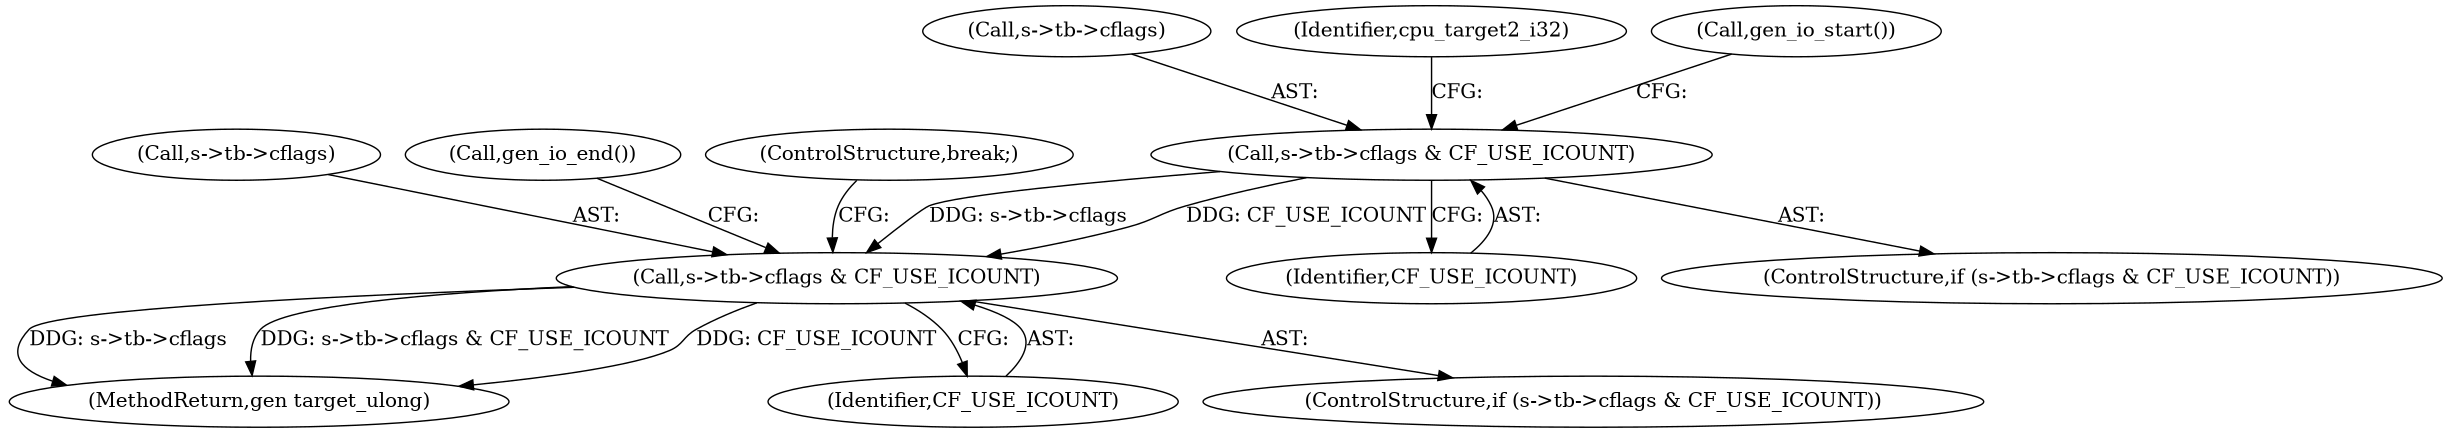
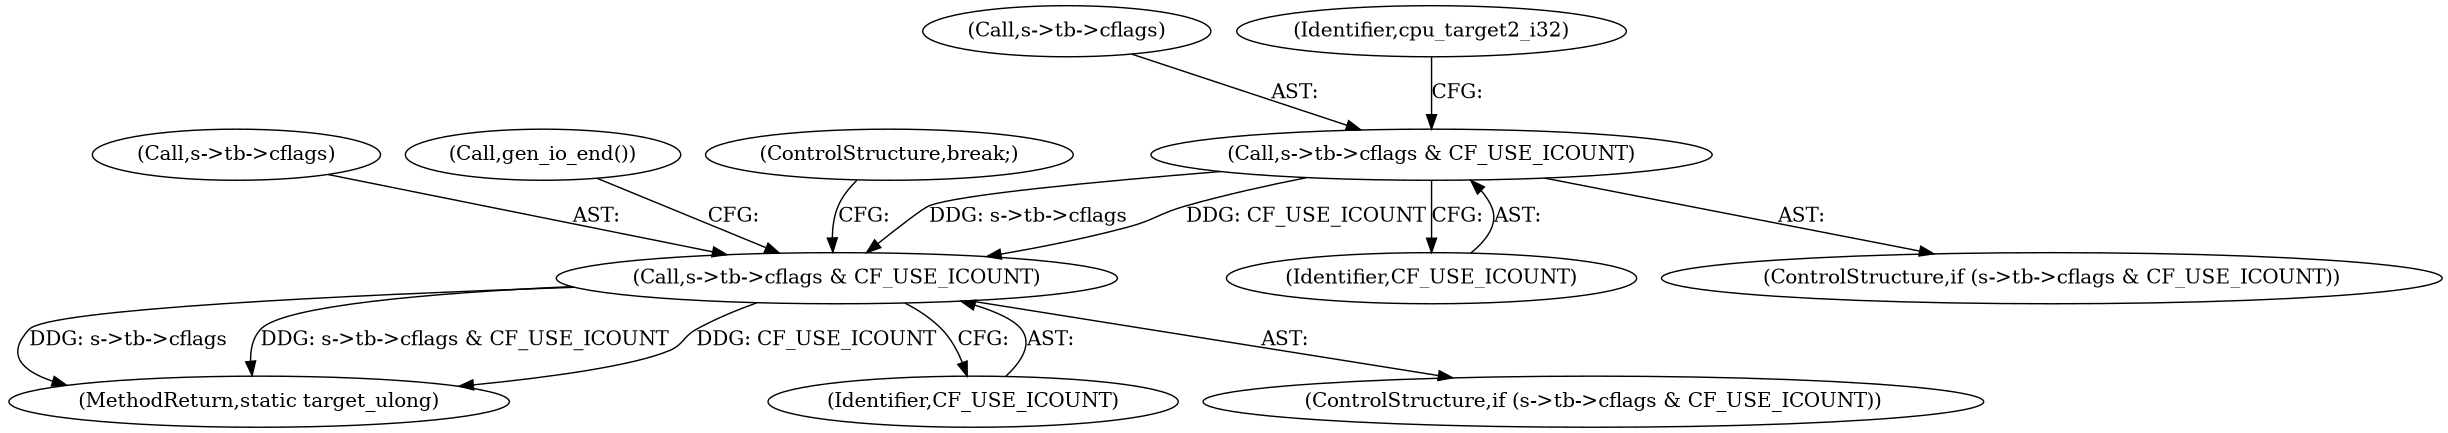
  digraph {
    n1 [label="(Call,s->tb->cflags & CF_USE_ICOUNT)"]
    n2 [label="(Call,s->tb->cflags & CF_USE_ICOUNT)"]
    n3 [label="(Identifier,CF_USE_ICOUNT)"]
    n4 [label="(ControlStructure,if (s->tb->cflags & CF_USE_ICOUNT))"]
-   n5 [label="(MethodReturn,gen target_ulong)"]
+   n5 [label="(MethodReturn,static target_ulong)"]
    n6 [label="(Identifier,CF_USE_ICOUNT)"]
    n7 [label="(ControlStructure,if (s->tb->cflags & CF_USE_ICOUNT))"]
    n8 [label="(Call,s->tb->cflags)"]
    n9 [label="(Call,gen_io_end())"]
    n10 [label="(Call,s->tb->cflags)"]
    n11 [label="(ControlStructure,break;)"]
    n12 [label="(Identifier,cpu_target2_i32)"]
-   n13 [label="(Call,gen_io_start())"]
    n1 -> n2 [label="DDG: s->tb->cflags"]
    n1 -> n2 [label="DDG: CF_USE_ICOUNT"]
    n1 -> n3 [label="CFG: "]
    n1 -> n4 [label="AST: "]
    n2 -> n5 [label="DDG: s->tb->cflags"]
    n2 -> n5 [label="DDG: s->tb->cflags & CF_USE_ICOUNT"]
    n2 -> n5 [label="DDG: CF_USE_ICOUNT"]
    n2 -> n6 [label="CFG: "]
    n2 -> n7 [label="AST: "]
    n3 -> n1 [label="AST: "]
    n6 -> n2 [label="AST: "]
    n8 -> n2 [label="AST: "]
    n9 -> n2 [label="CFG: "]
    n10 -> n1 [label="AST: "]
    n11 -> n2 [label="CFG: "]
    n12 -> n1 [label="CFG: "]
-   n13 -> n1 [label="CFG: "]
  }
